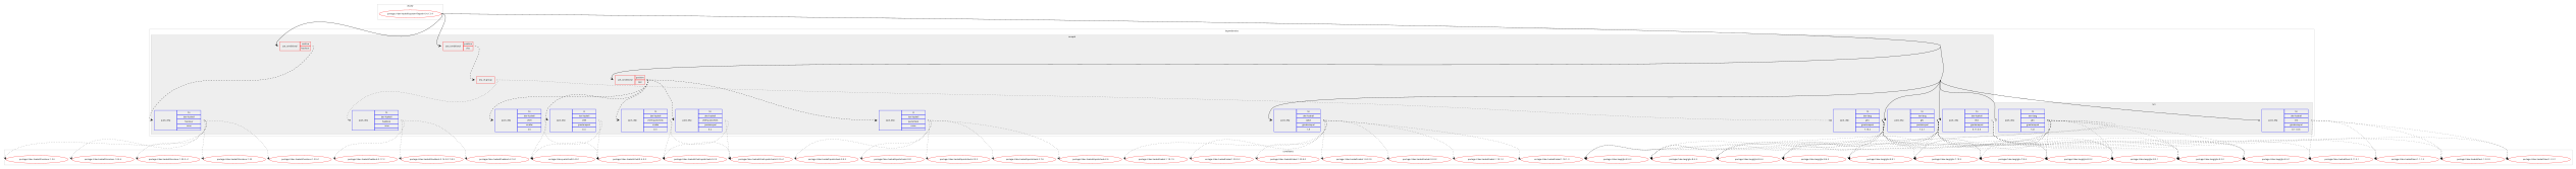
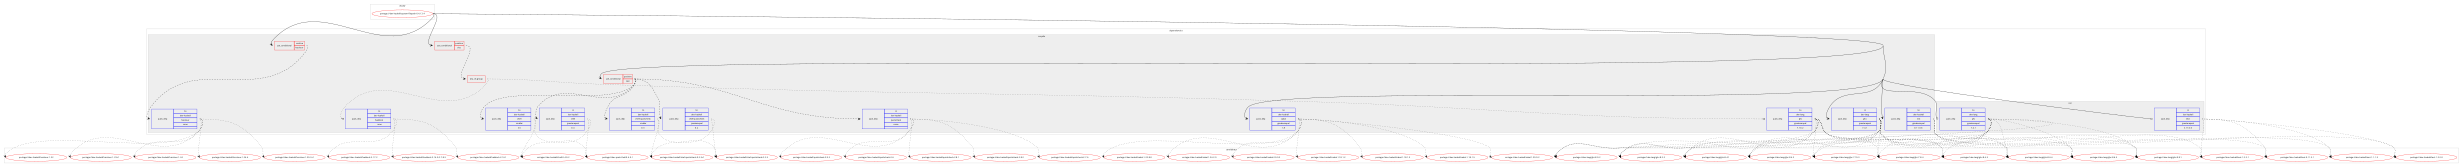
  digraph {
    compound=true
    concentrate=true
    fontname="Open Sans"
    fontsize=10
    newrank=true
    rankdir=TB
    ranksep=1.5
    node [color=red fontname="Open Sans" fontsize=10]
    edge [arrowhead=vee fontname="Open Sans" headport=w style=dotted tailport=e weight=100]
    n1 [label="portage://dev-haskell/system-filepath-0.4.13.4" width=4]
    n2 [color=blue label=<<TABLE BORDER="0" CELLBORDER="1" CELLSPACING="0" CELLPADDING="4" WIDTH="220"><TR><TD ROWSPAN="6" CELLPADDING="30">pack_dep</TD></TR><TR><TD WIDTH="110">no</TD></TR><TR><TD>dev-haskell</TD></TR><TR><TD>haddock</TD></TR><TR><TD>none</TD></TR><TR><TD></TD></TR></TABLE>> shape=none]
    n3 [color=blue label=<<TABLE BORDER="0" CELLBORDER="1" CELLSPACING="0" CELLPADDING="4" WIDTH="220"><TR><TD ROWSPAN="6" CELLPADDING="30">pack_dep</TD></TR><TR><TD WIDTH="110">no</TD></TR><TR><TD>dev-lang</TD></TR><TR><TD>ghc</TD></TR><TR><TD>greaterequal</TD></TR><TR><TD>7.10.2</TD></TR></TABLE>> shape=none]
    n4 [label=<<TABLE BORDER="0" CELLBORDER="1" CELLSPACING="0" CELLPADDING="4"><TR><TD CELLPADDING="10">any_of_group</TD></TR></TABLE>> shape=none]
    n5 [label=<<TABLE BORDER="0" CELLBORDER="1" CELLSPACING="0" CELLPADDING="4"><TR><TD ROWSPAN="3" CELLPADDING="10">use_conditional</TD></TR><TR><TD>positive</TD></TR><TR><TD>doc</TD></TR></TABLE>> shape=none]
    n6 [color=blue label=<<TABLE BORDER="0" CELLBORDER="1" CELLSPACING="0" CELLPADDING="4" WIDTH="220"><TR><TD ROWSPAN="6" CELLPADDING="30">pack_dep</TD></TR><TR><TD WIDTH="110">no</TD></TR><TR><TD>dev-haskell</TD></TR><TR><TD>hscolour</TD></TR><TR><TD>none</TD></TR><TR><TD></TD></TR></TABLE>> shape=none]
    n7 [label=<<TABLE BORDER="0" CELLBORDER="1" CELLSPACING="0" CELLPADDING="4"><TR><TD ROWSPAN="3" CELLPADDING="10">use_conditional</TD></TR><TR><TD>positive</TD></TR><TR><TD>hscolour</TD></TR></TABLE>> shape=none]
    n8 [color=blue label=<<TABLE BORDER="0" CELLBORDER="1" CELLSPACING="0" CELLPADDING="4" WIDTH="220"><TR><TD ROWSPAN="6" CELLPADDING="30">pack_dep</TD></TR><TR><TD WIDTH="110">no</TD></TR><TR><TD>dev-haskell</TD></TR><TR><TD>chell</TD></TR><TR><TD>greaterequal</TD></TR><TR><TD>0.4</TD></TR></TABLE>> shape=none]
    n9 [color=blue label=<<TABLE BORDER="0" CELLBORDER="1" CELLSPACING="0" CELLPADDING="4" WIDTH="220"><TR><TD ROWSPAN="6" CELLPADDING="30">pack_dep</TD></TR><TR><TD WIDTH="110">no</TD></TR><TR><TD>dev-haskell</TD></TR><TR><TD>chell</TD></TR><TR><TD>smaller</TD></TR><TR><TD>0.5</TD></TR></TABLE>> shape=none]
    n10 [color=blue label=<<TABLE BORDER="0" CELLBORDER="1" CELLSPACING="0" CELLPADDING="4" WIDTH="220"><TR><TD ROWSPAN="6" CELLPADDING="30">pack_dep</TD></TR><TR><TD WIDTH="110">no</TD></TR><TR><TD>dev-haskell</TD></TR><TR><TD>chell-quickcheck</TD></TR><TR><TD>greaterequal</TD></TR><TR><TD>0.2</TD></TR></TABLE>> shape=none]
    n11 [color=blue label=<<TABLE BORDER="0" CELLBORDER="1" CELLSPACING="0" CELLPADDING="4" WIDTH="220"><TR><TD ROWSPAN="6" CELLPADDING="30">pack_dep</TD></TR><TR><TD WIDTH="110">no</TD></TR><TR><TD>dev-haskell</TD></TR><TR><TD>chell-quickcheck</TD></TR><TR><TD>smaller</TD></TR><TR><TD>0.3</TD></TR></TABLE>> shape=none]
    n12 [color=blue label=<<TABLE BORDER="0" CELLBORDER="1" CELLSPACING="0" CELLPADDING="4" WIDTH="220"><TR><TD ROWSPAN="6" CELLPADDING="30">pack_dep</TD></TR><TR><TD WIDTH="110">no</TD></TR><TR><TD>dev-haskell</TD></TR><TR><TD>quickcheck</TD></TR><TR><TD>none</TD></TR><TR><TD></TD></TR></TABLE>> shape=none]
    n13 [label=<<TABLE BORDER="0" CELLBORDER="1" CELLSPACING="0" CELLPADDING="4"><TR><TD ROWSPAN="3" CELLPADDING="10">use_conditional</TD></TR><TR><TD>positive</TD></TR><TR><TD>test</TD></TR></TABLE>> shape=none]
    n14 [color=blue label=<<TABLE BORDER="0" CELLBORDER="1" CELLSPACING="0" CELLPADDING="4" WIDTH="220"><TR><TD ROWSPAN="6" CELLPADDING="30">pack_dep</TD></TR><TR><TD WIDTH="110">no</TD></TR><TR><TD>dev-haskell</TD></TR><TR><TD>cabal</TD></TR><TR><TD>greaterequal</TD></TR><TR><TD>1.8</TD></TR></TABLE>> shape=none]
    n15 [color=blue label=<<TABLE BORDER="0" CELLBORDER="1" CELLSPACING="0" CELLPADDING="4" WIDTH="220"><TR><TD ROWSPAN="6" CELLPADDING="30">pack_dep</TD></TR><TR><TD WIDTH="110">no</TD></TR><TR><TD>dev-haskell</TD></TR><TR><TD>text</TD></TR><TR><TD>greaterequal</TD></TR><TR><TD>0.11.0.6</TD></TR></TABLE>> shape=none]
    n16 [color=blue label=<<TABLE BORDER="0" CELLBORDER="1" CELLSPACING="0" CELLPADDING="4" WIDTH="220"><TR><TD ROWSPAN="6" CELLPADDING="30">pack_dep</TD></TR><TR><TD WIDTH="110">no</TD></TR><TR><TD>dev-lang</TD></TR><TR><TD>ghc</TD></TR><TR><TD>greaterequal</TD></TR><TR><TD>7.4.1</TD></TR></TABLE>> shape=none]
    n17 [color=blue label=<<TABLE BORDER="0" CELLBORDER="1" CELLSPACING="0" CELLPADDING="4" WIDTH="220"><TR><TD ROWSPAN="6" CELLPADDING="30">pack_dep</TD></TR><TR><TD WIDTH="110">no</TD></TR><TR><TD>dev-haskell</TD></TR><TR><TD>text</TD></TR><TR><TD>greaterequal</TD></TR><TR><TD>0.11.0.6</TD></TR></TABLE>> shape=none]
    n18 [color=blue label=<<TABLE BORDER="0" CELLBORDER="1" CELLSPACING="0" CELLPADDING="4" WIDTH="220"><TR><TD ROWSPAN="6" CELLPADDING="30">pack_dep</TD></TR><TR><TD WIDTH="110">no</TD></TR><TR><TD>dev-lang</TD></TR><TR><TD>ghc</TD></TR><TR><TD>greaterequal</TD></TR><TR><TD>7.4.1</TD></TR></TABLE>> shape=none]
    n19 [label="portage://dev-haskell/haddock-2.17.2" width=4]
    n20 [label="portage://dev-haskell/haddock-2.16.1" width=4]
    n21 [label="portage://dev-haskell/haddock-2.14.3.0.7.8.3" width=4]
    n22 [label="portage://dev-lang/ghc-8.8.1" width=4]
    n23 [label="portage://dev-lang/ghc-8.6.5" width=4]
    n24 [label="portage://dev-lang/ghc-8.6.4" width=4]
    n25 [label="portage://dev-lang/ghc-8.4.3" width=4]
    n26 [label="portage://dev-lang/ghc-8.4.2" width=4]
    n27 [label="portage://dev-lang/ghc-8.4.1" width=4]
    n28 [label="portage://dev-lang/ghc-8.2.2" width=4]
-   n29 [label="portage://dev-lang/ghc-8.2.1" width=4]
    n30 [label="portage://dev-lang/ghc-8.0.2" width=4]
    n31 [label="portage://dev-lang/ghc-7.8.4" width=4]
    n32 [label="portage://dev-lang/ghc-7.10.3" width=4]
    n33 [label="portage://dev-haskell/hscolour-1.24.4" width=4]
    n34 [label="portage://dev-haskell/hscolour-1.24" width=4]
    n35 [label="portage://dev-haskell/hscolour-1.23-r1" width=4]
    n36 [label="portage://dev-haskell/hscolour-1.22" width=4]
    n37 [label="portage://dev-haskell/hscolour-1.20.3-r1" width=4]
    n38 [label="portage://dev-haskell/chell-0.4.0.2" width=4]
    n39 [label="portage://dev-pack/chell-0.4.0.1" width=4]
    n40 [label="portage://dev-haskell/chell-quickcheck-0.2.5-r1" width=4]
    n41 [label="portage://dev-haskell/chell-quickcheck-0.2.5" width=4]
    n42 [label="portage://dev-haskell/quickcheck-2.9.2" width=4]
    n43 [label="portage://dev-haskell/quickcheck-2.8.2" width=4]
    n44 [label="portage://dev-haskell/quickcheck-2.8.1" width=4]
    n45 [label="portage://dev-haskell/quickcheck-2.7.6" width=4]
    n46 [label="portage://dev-haskell/quickcheck-2.6" width=4]
    n47 [label="portage://dev-haskell/cabal-2.0.0.2" width=4]
    n48 [label="portage://dev-haskell/cabal-1.24.2.0" width=4]
    n49 [label="portage://dev-haskell/cabal-1.22.8.0" width=4]
    n50 [label="portage://dev-haskell/cabal-1.20.0.2" width=4]
    n51 [label="portage://dev-haskell/cabal-1.18.1.5" width=4]
    n52 [label="portage://dev-haskell/cabal-1.18.1.3" width=4]
    n53 [label="portage://dev-haskell/cabal-1.18.1.2" width=4]
    n54 [label="portage://dev-haskell/text-1.2.2.1" width=4]
    n55 [label="portage://dev-haskell/text-1.2.2.0" width=4]
    n56 [label="portage://dev-haskell/text-1.1.1.3" width=4]
    n57 [label="portage://dev-haskell/text-0.11.3.1" width=4]
    subgraph cluster_1 {
      color=gray
      label=<<i>ebuild</i>>
      n1
    }
    subgraph cluster_2 {
      color=gray
      label=<<i>dependencies</i>>
      subgraph cluster_3 {
        color=gray
        fillcolor="#eeeeee"
        label=<<i>compile</i>>
        style=filled
        subgraph sub_4 {
          color=gray
          fillcolor="#eeeeee"
          label=<<i>compile</i>>
          style=filled
          n5
          subgraph sub_5 {
            color=gray
            fillcolor="#eeeeee"
            label=<<i>compile</i>>
            style=filled
            n4
            subgraph sub_6 {
              color=gray
              fillcolor="#eeeeee"
              label=<<i>compile</i>>
              style=filled
              n2
            }
            subgraph sub_7 {
              color=gray
              fillcolor="#eeeeee"
              label=<<i>compile</i>>
              style=filled
              n3
            }
          }
        }
        subgraph sub_8 {
          color=gray
          fillcolor="#eeeeee"
          label=<<i>compile</i>>
          style=filled
          n7
          subgraph sub_9 {
            color=gray
            fillcolor="#eeeeee"
            label=<<i>compile</i>>
            style=filled
            n6
          }
        }
        subgraph sub_10 {
          color=gray
          fillcolor="#eeeeee"
          label=<<i>compile</i>>
          style=filled
          n13
          subgraph sub_11 {
            color=gray
            fillcolor="#eeeeee"
            label=<<i>compile</i>>
            style=filled
            n8
          }
          subgraph sub_12 {
            color=gray
            fillcolor="#eeeeee"
            label=<<i>compile</i>>
            style=filled
            n9
          }
          subgraph sub_13 {
            color=gray
            fillcolor="#eeeeee"
            label=<<i>compile</i>>
            style=filled
            n10
          }
          subgraph sub_14 {
            color=gray
            fillcolor="#eeeeee"
            label=<<i>compile</i>>
            style=filled
            n11
          }
          subgraph sub_15 {
            color=gray
            fillcolor="#eeeeee"
            label=<<i>compile</i>>
            style=filled
            n12
          }
        }
        subgraph sub_16 {
          color=gray
          fillcolor="#eeeeee"
          label=<<i>compile</i>>
          style=filled
          n14
        }
        subgraph sub_17 {
          color=gray
          fillcolor="#eeeeee"
          label=<<i>compile</i>>
          style=filled
          n15
        }
        subgraph sub_18 {
          color=gray
          fillcolor="#eeeeee"
          label=<<i>compile</i>>
          style=filled
          n16
        }
      }
      subgraph cluster_19 {
        color=gray
        fillcolor="#eeeeee"
        label=<<i>compile and run</i>>
        style=filled
      }
      subgraph cluster_20 {
        color=gray
        fillcolor="#eeeeee"
        label=<<i>run</i>>
        style=filled
        subgraph sub_21 {
          color=gray
          fillcolor="#eeeeee"
          label=<<i>run</i>>
          style=filled
          n17
        }
        subgraph sub_22 {
          color=gray
          fillcolor="#eeeeee"
          label=<<i>run</i>>
          style=filled
          n18
        }
      }
    }
    subgraph cluster_23 {
      color=gray
      label=<<i>candidates</i>>
      rank=same
      subgraph sub_24 {
        color=black
        label=<<i>candidates</i>>
        nodesep=1
        rank=same
        n19
        n20
        n21
      }
      subgraph sub_25 {
        color=black
        label=<<i>candidates</i>>
        nodesep=1
        rank=same
        n22
        n23
        n24
        n25
        n26
        n27
        n28
-       n29
        n30
        n31
        n32
      }
      subgraph sub_26 {
        color=black
        label=<<i>candidates</i>>
        nodesep=1
        rank=same
        n33
        n34
        n35
        n36
        n37
      }
      subgraph sub_27 {
        color=black
        label=<<i>candidates</i>>
        nodesep=1
        rank=same
        n38
        n39
      }
      subgraph sub_28 {
        color=black
        label=<<i>candidates</i>>
        nodesep=1
        rank=same
        n38
        n39
      }
      subgraph sub_29 {
        color=black
        label=<<i>candidates</i>>
        nodesep=1
        rank=same
        n40
        n41
      }
      subgraph sub_30 {
        color=black
        label=<<i>candidates</i>>
        nodesep=1
        rank=same
        n40
        n41
      }
      subgraph sub_31 {
        color=black
        label=<<i>candidates</i>>
        nodesep=1
        rank=same
        n42
        n43
        n44
        n45
        n46
      }
      subgraph sub_32 {
        color=black
        label=<<i>candidates</i>>
        nodesep=1
        rank=same
        n47
        n48
        n49
        n50
        n51
        n52
        n53
      }
      subgraph sub_33 {
        color=black
        label=<<i>candidates</i>>
        nodesep=1
        rank=same
        n22
        n23
        n24
        n25
        n26
        n27
        n28
-       n29
        n30
        n31
        n32
      }
      subgraph sub_34 {
        color=black
        label=<<i>candidates</i>>
        nodesep=1
        rank=same
        n54
        n55
        n56
        n57
      }
      subgraph sub_35 {
        color=black
        label=<<i>candidates</i>>
        nodesep=1
        rank=same
        n54
        n55
        n56
        n57
      }
      subgraph sub_36 {
        color=black
        label=<<i>candidates</i>>
        nodesep=1
        rank=same
        n22
        n23
        n24
        n25
        n26
        n27
        n28
-       n29
        n30
        n31
        n32
      }
    }
    n1 -> n5 [style=solid weight=20]
    n1 -> n7 [style=solid weight=20]
    n1 -> n13 [style=solid weight=20]
    n1 -> n14 [style=solid weight=20]
    n1 -> n15 [style=solid weight=20]
    n1 -> n16 [style=solid weight=20]
    n1 -> n17 [arrowhead=odot style=solid weight=20]
    n1 -> n18 [arrowhead=odot style=solid weight=20]
    n2 -> n19
    n2 -> n20
    n2 -> n21
    n3 -> n22
    n3 -> n23
    n3 -> n24
    n3 -> n25
    n3 -> n26
    n3 -> n27
    n3 -> n28
-   n3 -> n29
    n3 -> n30
    n3 -> n31
    n3 -> n32
    n4 -> n2 [arrowhead=oinv weight=20]
    n4 -> n3 [arrowhead=oinv weight=20]
    n5 -> n4 [style=dashed weight=20]
    n6 -> n33
    n6 -> n34
    n6 -> n35
    n6 -> n36
    n6 -> n37
    n7 -> n6 [style=dashed weight=20]
    n8 -> n38
    n8 -> n39
    n9 -> n38
    n9 -> n39
    n10 -> n40
    n10 -> n41
    n11 -> n40
    n11 -> n41
    n12 -> n42
    n12 -> n43
    n12 -> n44
    n12 -> n45
    n12 -> n46
    n13 -> n8 [style=dashed weight=20]
    n13 -> n9 [style=dashed weight=20]
    n13 -> n10 [style=dashed weight=20]
    n13 -> n11 [style=dashed weight=20]
    n13 -> n12 [style=dashed weight=20]
    n14 -> n47
    n14 -> n48
    n14 -> n49
    n14 -> n50
    n14 -> n51
    n14 -> n52
    n14 -> n53
    n15 -> n54
    n15 -> n55
    n15 -> n56
    n15 -> n57
    n16 -> n22
    n16 -> n23
    n16 -> n24
    n16 -> n25
    n16 -> n26
    n16 -> n27
    n16 -> n28
-   n16 -> n29
    n16 -> n30
    n16 -> n31
    n16 -> n32
    n17 -> n54
    n17 -> n55
    n17 -> n56
    n17 -> n57
    n18 -> n22
    n18 -> n23
    n18 -> n24
    n18 -> n25
    n18 -> n26
    n18 -> n27
    n18 -> n28
-   n18 -> n29
    n18 -> n30
    n18 -> n31
    n18 -> n32
  }
